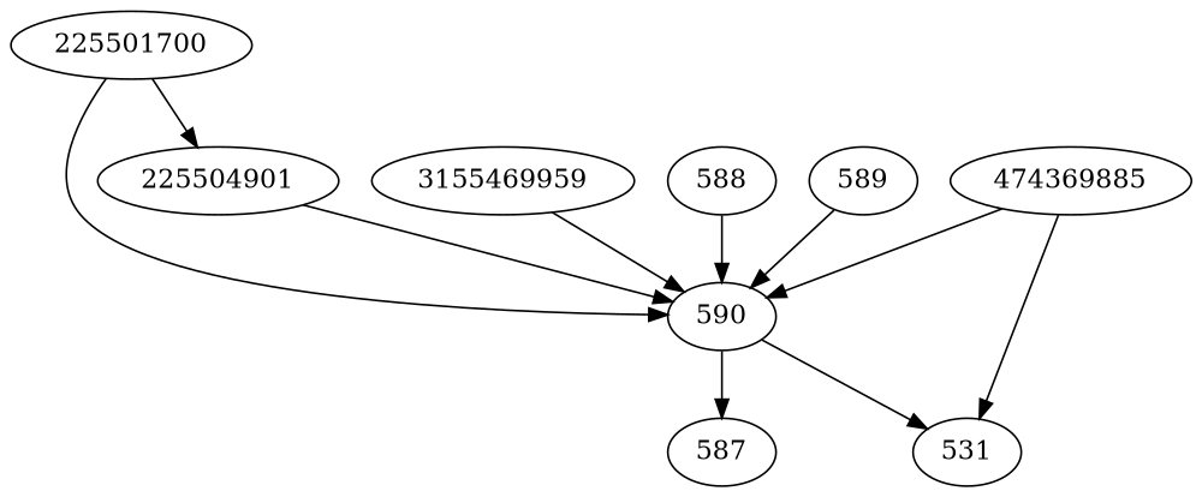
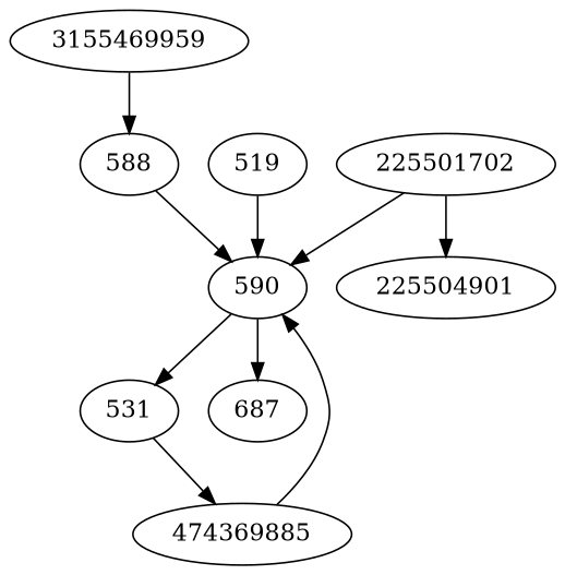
  strict digraph {
-   225501700
+   225501700 [label=225501702]
    590
    225504901
    n4 [label=531]
-   587
+   587 [label=687]
    3155469959
    n7 [label=474369885]
    588
-   589
+   589 [label=519]
    225501700 -> 590
    225501700 -> 225504901
    590 -> n4
    590 -> 587
-   225504901 -> 590
-   3155469959 -> 590
+   3155469959 -> 588
    n7 -> 590
-   n7 -> n4
+   n4 -> n7
    588 -> 590
    589 -> 590
  }
